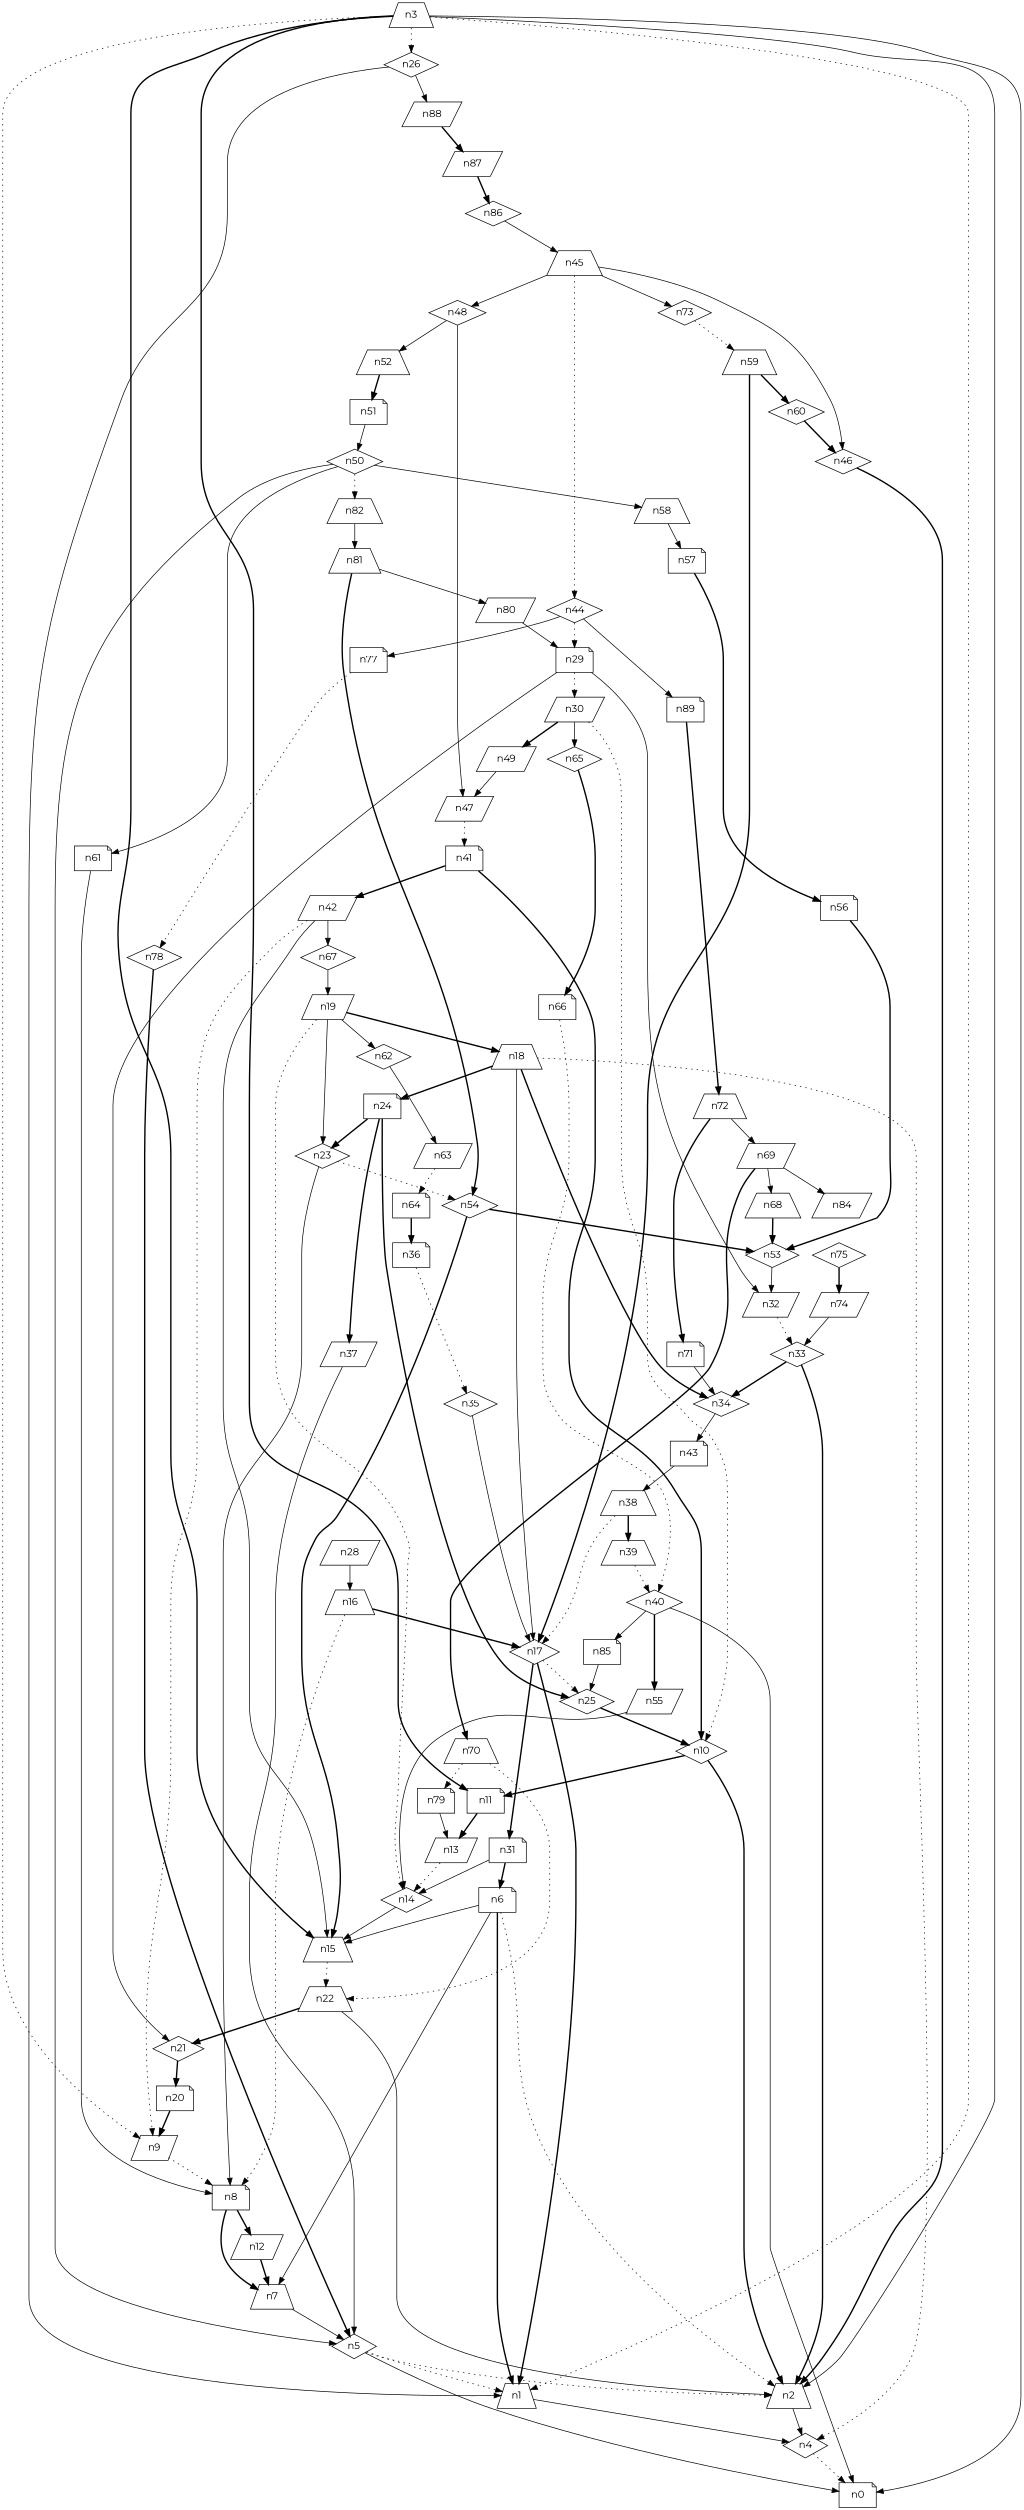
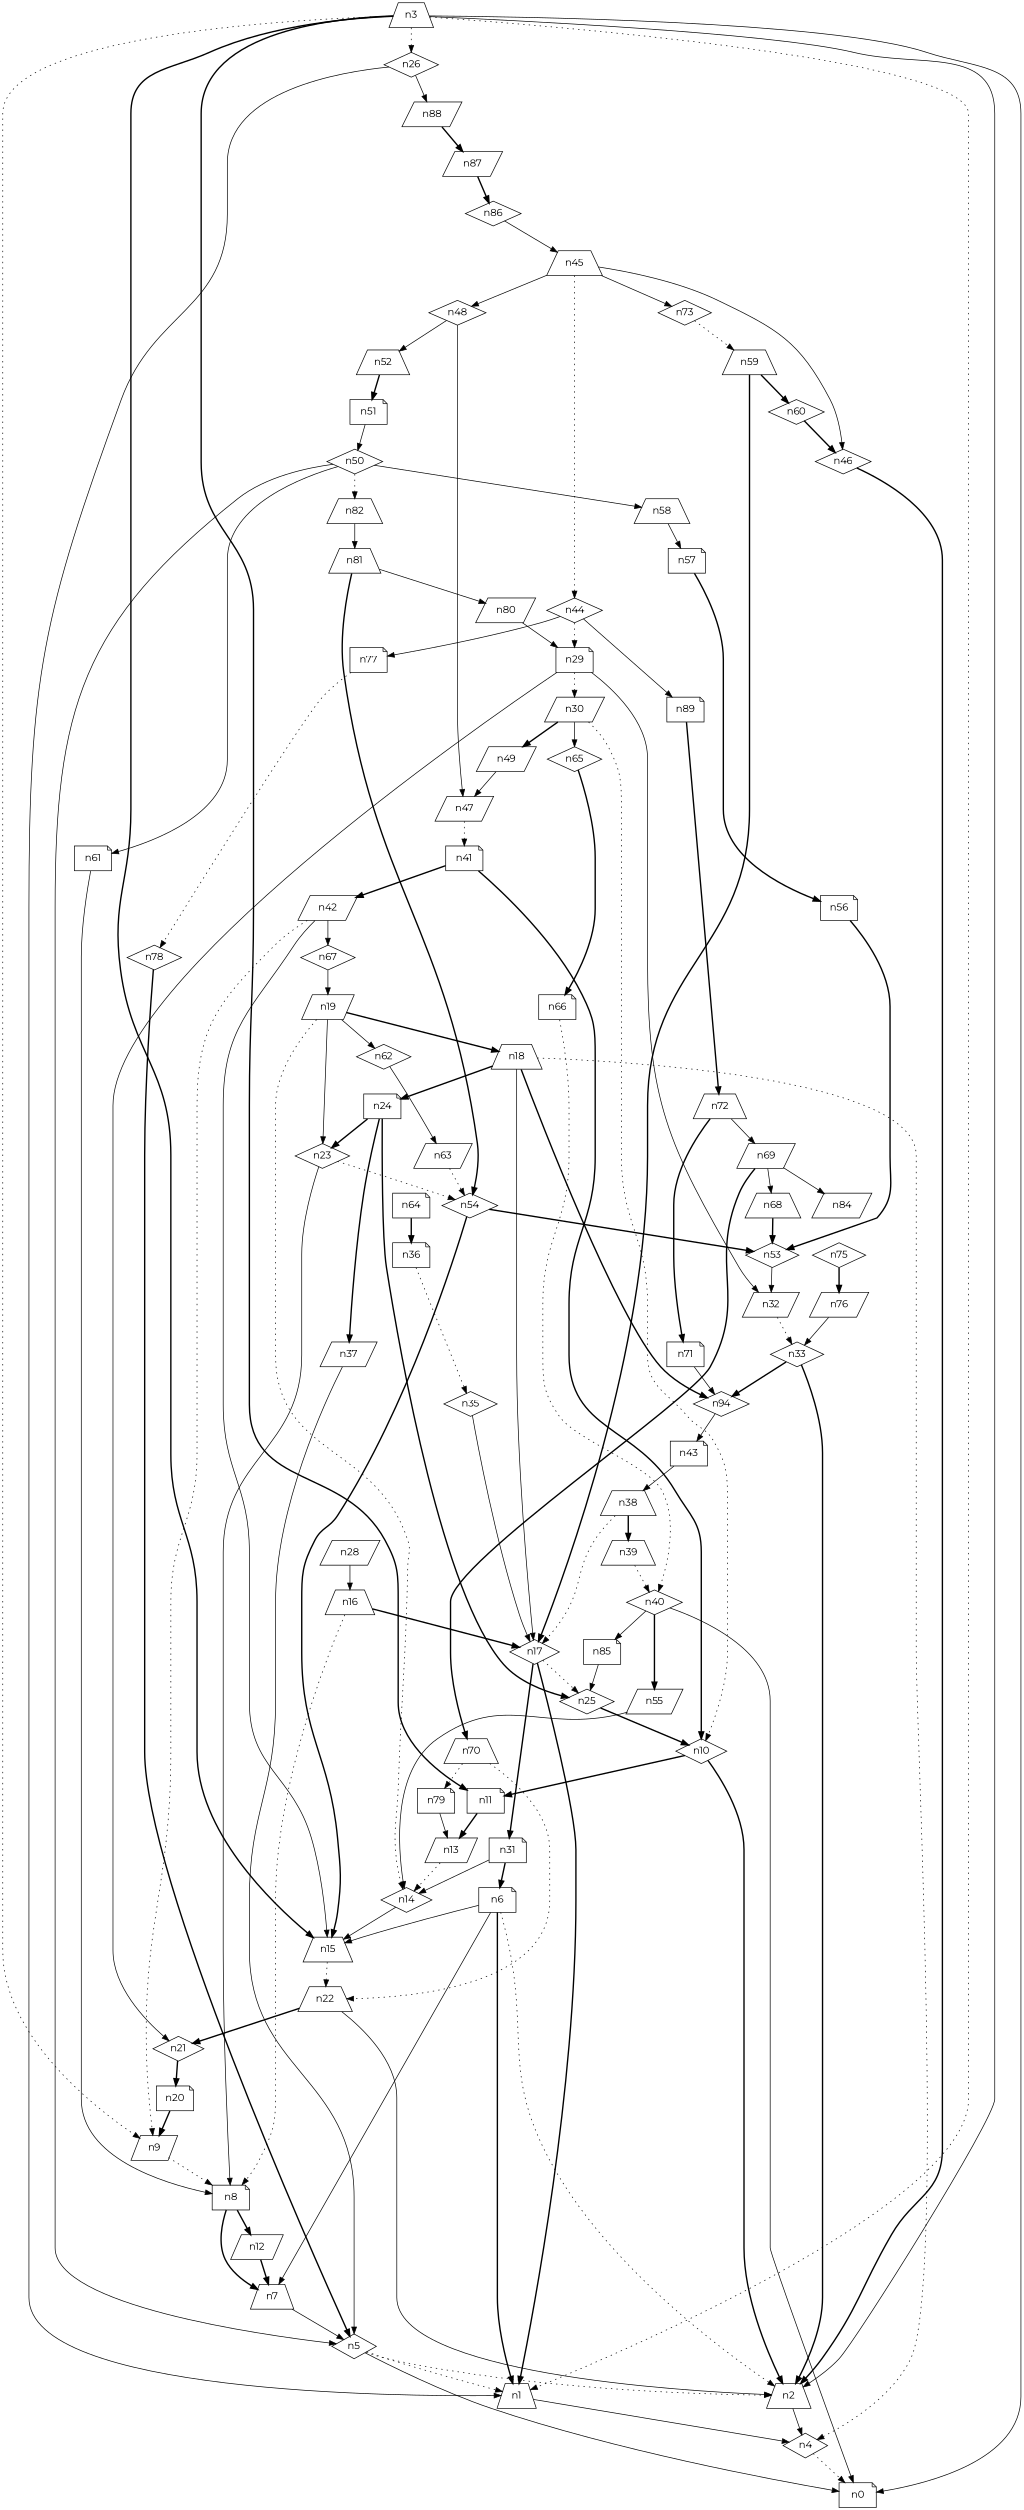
  digraph {
    fontname=Montserrat
    node [fontname=Montserrat shape=diamond]
    edge [fontname=Montserrat style=solid]
    n1 [shape=trapezium]
    n4
    n0 [shape=note]
    n2 [shape=trapezium]
    n3 [shape=trapezium]
    n9 [shape=parallelogram]
    n11 [shape=note]
    n15 [shape=trapezium]
    n26
    n8 [shape=note]
    n13 [shape=parallelogram]
    n22 [shape=trapezium]
    n88 [shape=parallelogram]
    n7 [shape=trapezium]
    n12 [shape=parallelogram]
    n14
    n21
    n87 [shape=parallelogram]
    n5
    n6 [shape=note]
    n10
    n20 [shape=note]
    n16 [shape=trapezium]
    n17
    n25
    n31 [shape=note]
    n18 [shape=trapezium]
    n24 [shape=note]
-   n34
+   n34 [label=n94]
    n23
    n37 [shape=parallelogram]
    n43 [shape=note]
    n54
    n38 [shape=trapezium]
    n19 [shape=parallelogram]
    n62
    n63 [shape=parallelogram]
    n53
    n64 [shape=note]
    n32 [shape=parallelogram]
    n28 [shape=parallelogram]
    n86
    n29 [shape=note]
    n30 [shape=parallelogram]
    n49 [shape=parallelogram]
    n65
    n33
    n47 [shape=parallelogram]
    n66 [shape=note]
    n41 [shape=note]
    n40
    n39 [shape=trapezium]
    n35
    n36 [shape=note]
    n55 [shape=parallelogram]
    n85 [shape=note]
    n42 [shape=parallelogram]
    n67
    n44
    n77 [shape=note]
    n89 [shape=note]
    n78
    n72 [shape=trapezium]
    n69 [shape=parallelogram]
    n71 [shape=note]
    n45 [shape=trapezium]
    n46
    n48
    n73
    n52 [shape=trapezium]
    n59 [shape=trapezium]
    n51 [shape=note]
    n60
    n50
    n58 [shape=trapezium]
    n61 [shape=note]
    n82 [shape=trapezium]
    n57 [shape=note]
    n81 [shape=trapezium]
    n56 [shape=note]
    n80 [shape=parallelogram]
    n68 [shape=trapezium]
    n70 [shape=trapezium]
    n84 [shape=parallelogram]
    n79 [shape=note]
-   n74 [shape=parallelogram]
+   n74 [shape=parallelogram label=n76]
    n75
    n1 -> n4
    n4 -> n0 [style=dotted]
    n2 -> n4
    n3 -> n1 [style=dotted]
    n3 -> n0
    n3 -> n2
    n3 -> n9 [style=dotted]
    n3 -> n11 [style=bold]
    n3 -> n15 [style=bold]
    n3 -> n26 [style=dotted]
    n9 -> n8 [style=dotted]
    n11 -> n13 [style=bold]
    n15 -> n22 [style=dotted]
    n26 -> n1
    n26 -> n88
    n8 -> n7 [style=bold]
    n8 -> n12 [style=bold]
    n13 -> n14 [style=dotted]
    n22 -> n2
    n22 -> n21 [style=bold]
    n88 -> n87 [style=bold]
    n7 -> n5
    n12 -> n7 [style=bold]
    n14 -> n15
    n21 -> n20 [style=bold]
    n87 -> n86 [style=bold]
    n5 -> n1 [style=dotted]
    n5 -> n0
    n5 -> n2 [style=dotted]
    n6 -> n1 [style=bold]
    n6 -> n2 [style=dotted]
    n6 -> n15
    n6 -> n7
    n10 -> n2 [style=bold]
    n10 -> n11 [style=bold]
    n20 -> n9 [style=bold]
    n16 -> n8 [style=dotted]
    n16 -> n17 [style=bold]
    n17 -> n1 [style=bold]
    n17 -> n25 [style=dotted]
    n17 -> n31 [style=bold]
    n25 -> n10 [style=bold]
    n31 -> n14
    n31 -> n6 [style=bold]
    n18 -> n4 [style=dotted]
    n18 -> n17
    n18 -> n24 [style=bold]
    n18 -> n34 [style=bold]
    n24 -> n25 [style=bold]
    n24 -> n23 [style=bold]
    n24 -> n37 [style=bold]
    n34 -> n43
    n23 -> n8
    n23 -> n54 [style=dotted]
    n37 -> n5
    n43 -> n38
    n54 -> n15 [style=bold]
    n54 -> n53 [style=bold]
    n38 -> n17 [style=dotted]
    n38 -> n39 [style=bold]
    n19 -> n14 [style=dotted]
    n19 -> n18 [style=bold]
    n19 -> n23
    n19 -> n62
    n62 -> n63
-   n63 -> n64 [style=dotted]
+   n63 -> n54 [style=dotted]
    n53 -> n32
    n64 -> n36 [style=bold]
    n32 -> n33 [style=dotted]
    n28 -> n16
    n86 -> n45
    n29 -> n21
    n29 -> n32
    n29 -> n30 [style=dotted]
    n30 -> n10 [style=dotted]
    n30 -> n49 [style=bold]
    n30 -> n65
    n49 -> n47
    n65 -> n66 [style=bold]
    n33 -> n2 [style=bold]
    n33 -> n34 [style=bold]
    n47 -> n41 [style=dotted]
    n66 -> n40 [style=dotted]
    n41 -> n10 [style=bold]
    n41 -> n42 [style=bold]
    n40 -> n0
    n40 -> n55 [style=bold]
    n40 -> n85
    n39 -> n40 [style=dotted]
    n35 -> n17
    n36 -> n35 [style=dotted]
    n55 -> n14
    n85 -> n25
    n42 -> n9 [style=dotted]
    n42 -> n15
    n42 -> n67
    n67 -> n19
    n44 -> n29 [style=dotted]
    n44 -> n77
    n44 -> n89
    n77 -> n78 [style=dotted]
    n89 -> n72 [style=bold]
    n78 -> n5 [style=bold]
    n72 -> n69
    n72 -> n71 [style=bold]
    n69 -> n68
    n69 -> n70 [style=bold]
    n69 -> n84
    n71 -> n34
    n45 -> n44 [style=dotted]
    n45 -> n46
    n45 -> n48
    n45 -> n73
    n46 -> n2 [style=bold]
    n48 -> n47
    n48 -> n52
    n73 -> n59 [style=dotted]
    n52 -> n51 [style=bold]
    n59 -> n17 [style=bold]
    n59 -> n60 [style=bold]
    n51 -> n50
    n60 -> n46 [style=bold]
    n50 -> n5
    n50 -> n58
    n50 -> n61
    n50 -> n82 [style=dotted]
    n58 -> n57
    n61 -> n8
    n82 -> n81
    n57 -> n56 [style=bold]
    n81 -> n54 [style=bold]
    n81 -> n80
    n56 -> n53 [style=bold]
    n80 -> n29
    n68 -> n53 [style=bold]
    n70 -> n22 [style=dotted]
    n70 -> n79 [style=dotted]
    n79 -> n13
    n74 -> n33
    n75 -> n74 [style=bold]
  }
